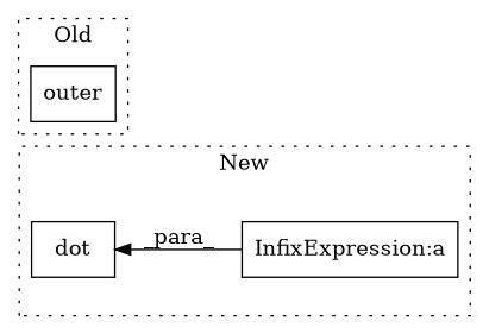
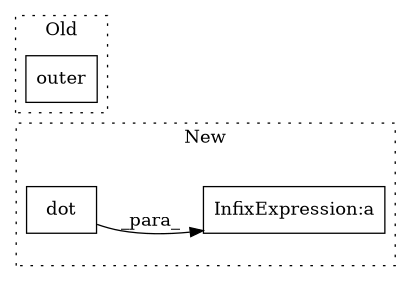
  digraph {
    rankdir=LR
    node [a=32 shape=box]
    n1 [l="4,1" label=dot s="7482,7524"]
    n2 [a=27 l=3 label="InfixExpression:a" s=7525]
    n3 [l="6,1" label=outer s="7500,7545"]
    subgraph cluster_1 {
      label=New
      style=dotted
      n1
      n2
    }
    subgraph cluster_2 {
      label=Old
      style=dotted
      n3
    }
-   n2 -> n1 [label=_para_]
+   n1 -> n2 [label=_para_]
  }
